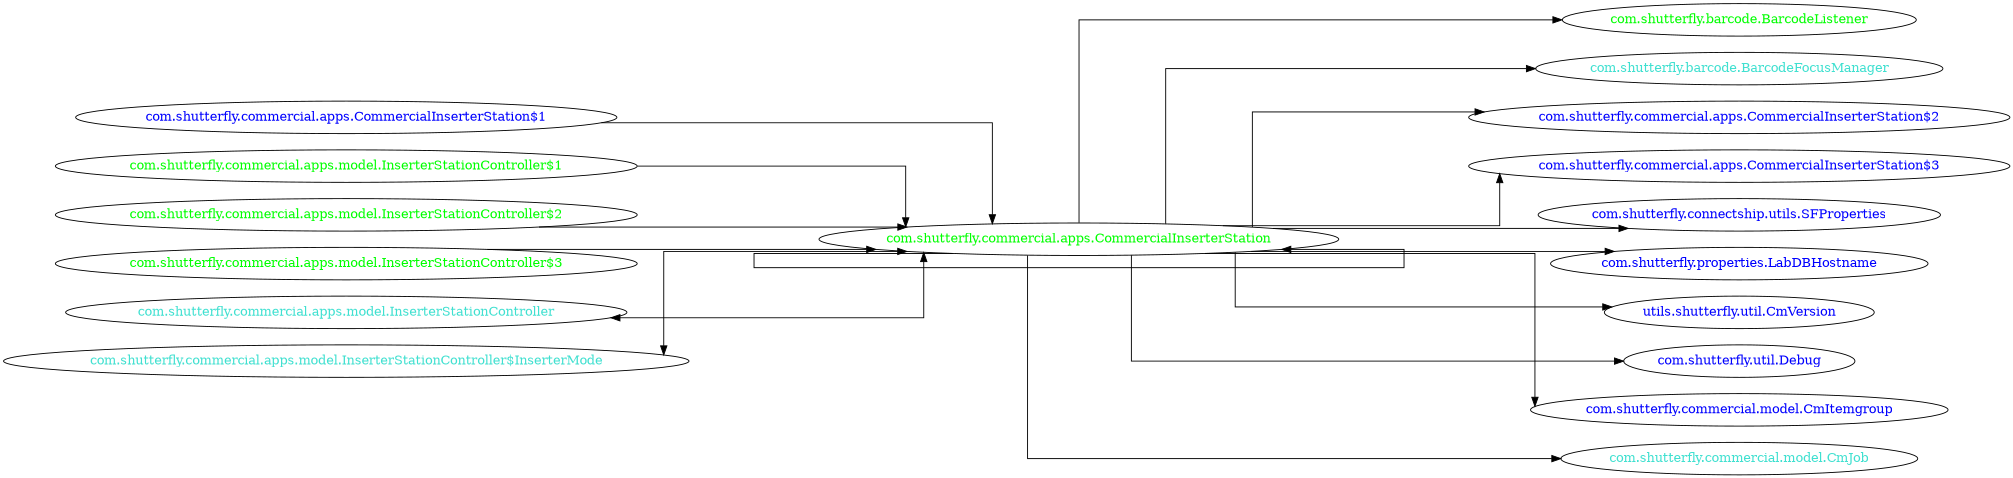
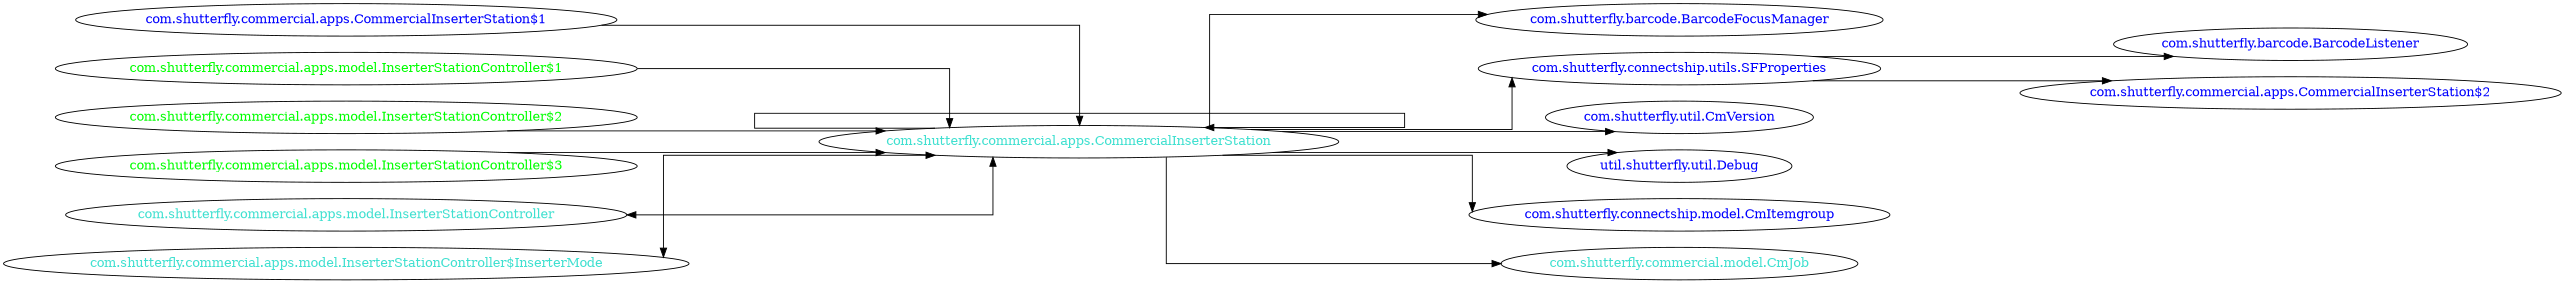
  digraph {
    concentrate=true
    rankdir=LR
    ranksep=2.0
    splines=ortho
    node [fontcolor=blue]
-   "com.shutterfly.commercial.apps.CommercialInserterStation" [fontcolor=green]
-   "com.shutterfly.barcode.BarcodeListener" [fontcolor=green]
-   "com.shutterfly.barcode.BarcodeFocusManager" [fontcolor=turquoise]
+   "com.shutterfly.commercial.apps.CommercialInserterStation" [fontcolor=turquoise]
+   "com.shutterfly.barcode.BarcodeListener"
+   "com.shutterfly.barcode.BarcodeFocusManager"
    "com.shutterfly.commercial.apps.CommercialInserterStation$2"
-   "com.shutterfly.commercial.apps.CommercialInserterStation$3"
    "com.shutterfly.connectship.utils.SFProperties"
-   "com.shutterfly.properties.LabDBHostname"
-   "com.shutterfly.util.CmVersion" [label="utils.shutterfly.util.CmVersion"]
-   "com.shutterfly.util.Debug"
-   "com.shutterfly.commercial.model.CmItemgroup"
+   "com.shutterfly.util.CmVersion"
+   "com.shutterfly.util.Debug" [label="util.shutterfly.util.Debug"]
+   "com.shutterfly.commercial.model.CmItemgroup" [label="com.shutterfly.connectship.model.CmItemgroup"]
    "com.shutterfly.commercial.model.CmJob" [fontcolor=turquoise]
    "com.shutterfly.commercial.apps.CommercialInserterStation$1"
    "com.shutterfly.commercial.apps.model.InserterStationController$1" [fontcolor=green]
    "com.shutterfly.commercial.apps.model.InserterStationController$2" [fontcolor=green]
    "com.shutterfly.commercial.apps.model.InserterStationController$3" [fontcolor=green]
    "com.shutterfly.commercial.apps.model.InserterStationController" [fontcolor=turquoise]
    "com.shutterfly.commercial.apps.model.InserterStationController$InserterMode" [fontcolor=turquoise]
    "com.shutterfly.commercial.apps.CommercialInserterStation" -> "com.shutterfly.commercial.apps.CommercialInserterStation"
-   "com.shutterfly.commercial.apps.CommercialInserterStation" -> "com.shutterfly.barcode.BarcodeListener"
+   "com.shutterfly.connectship.utils.SFProperties" -> "com.shutterfly.barcode.BarcodeListener"
    "com.shutterfly.commercial.apps.CommercialInserterStation" -> "com.shutterfly.barcode.BarcodeFocusManager"
-   "com.shutterfly.commercial.apps.CommercialInserterStation" -> "com.shutterfly.commercial.apps.CommercialInserterStation$2"
-   "com.shutterfly.commercial.apps.CommercialInserterStation" -> "com.shutterfly.commercial.apps.CommercialInserterStation$3"
+   "com.shutterfly.connectship.utils.SFProperties" -> "com.shutterfly.commercial.apps.CommercialInserterStation$2"
    "com.shutterfly.commercial.apps.CommercialInserterStation" -> "com.shutterfly.connectship.utils.SFProperties"
-   "com.shutterfly.commercial.apps.CommercialInserterStation" -> "com.shutterfly.properties.LabDBHostname"
    "com.shutterfly.commercial.apps.CommercialInserterStation" -> "com.shutterfly.util.CmVersion"
    "com.shutterfly.commercial.apps.CommercialInserterStation" -> "com.shutterfly.util.Debug"
    "com.shutterfly.commercial.apps.CommercialInserterStation" -> "com.shutterfly.commercial.model.CmItemgroup"
    "com.shutterfly.commercial.apps.CommercialInserterStation" -> "com.shutterfly.commercial.model.CmJob"
    "com.shutterfly.commercial.apps.CommercialInserterStation$1" -> "com.shutterfly.commercial.apps.CommercialInserterStation"
    "com.shutterfly.commercial.apps.model.InserterStationController$1" -> "com.shutterfly.commercial.apps.CommercialInserterStation"
    "com.shutterfly.commercial.apps.model.InserterStationController$2" -> "com.shutterfly.commercial.apps.CommercialInserterStation"
    "com.shutterfly.commercial.apps.model.InserterStationController$3" -> "com.shutterfly.commercial.apps.CommercialInserterStation"
    "com.shutterfly.commercial.apps.model.InserterStationController" -> "com.shutterfly.commercial.apps.CommercialInserterStation" [dir=both]
    "com.shutterfly.commercial.apps.model.InserterStationController$InserterMode" -> "com.shutterfly.commercial.apps.CommercialInserterStation" [dir=both]
  }
